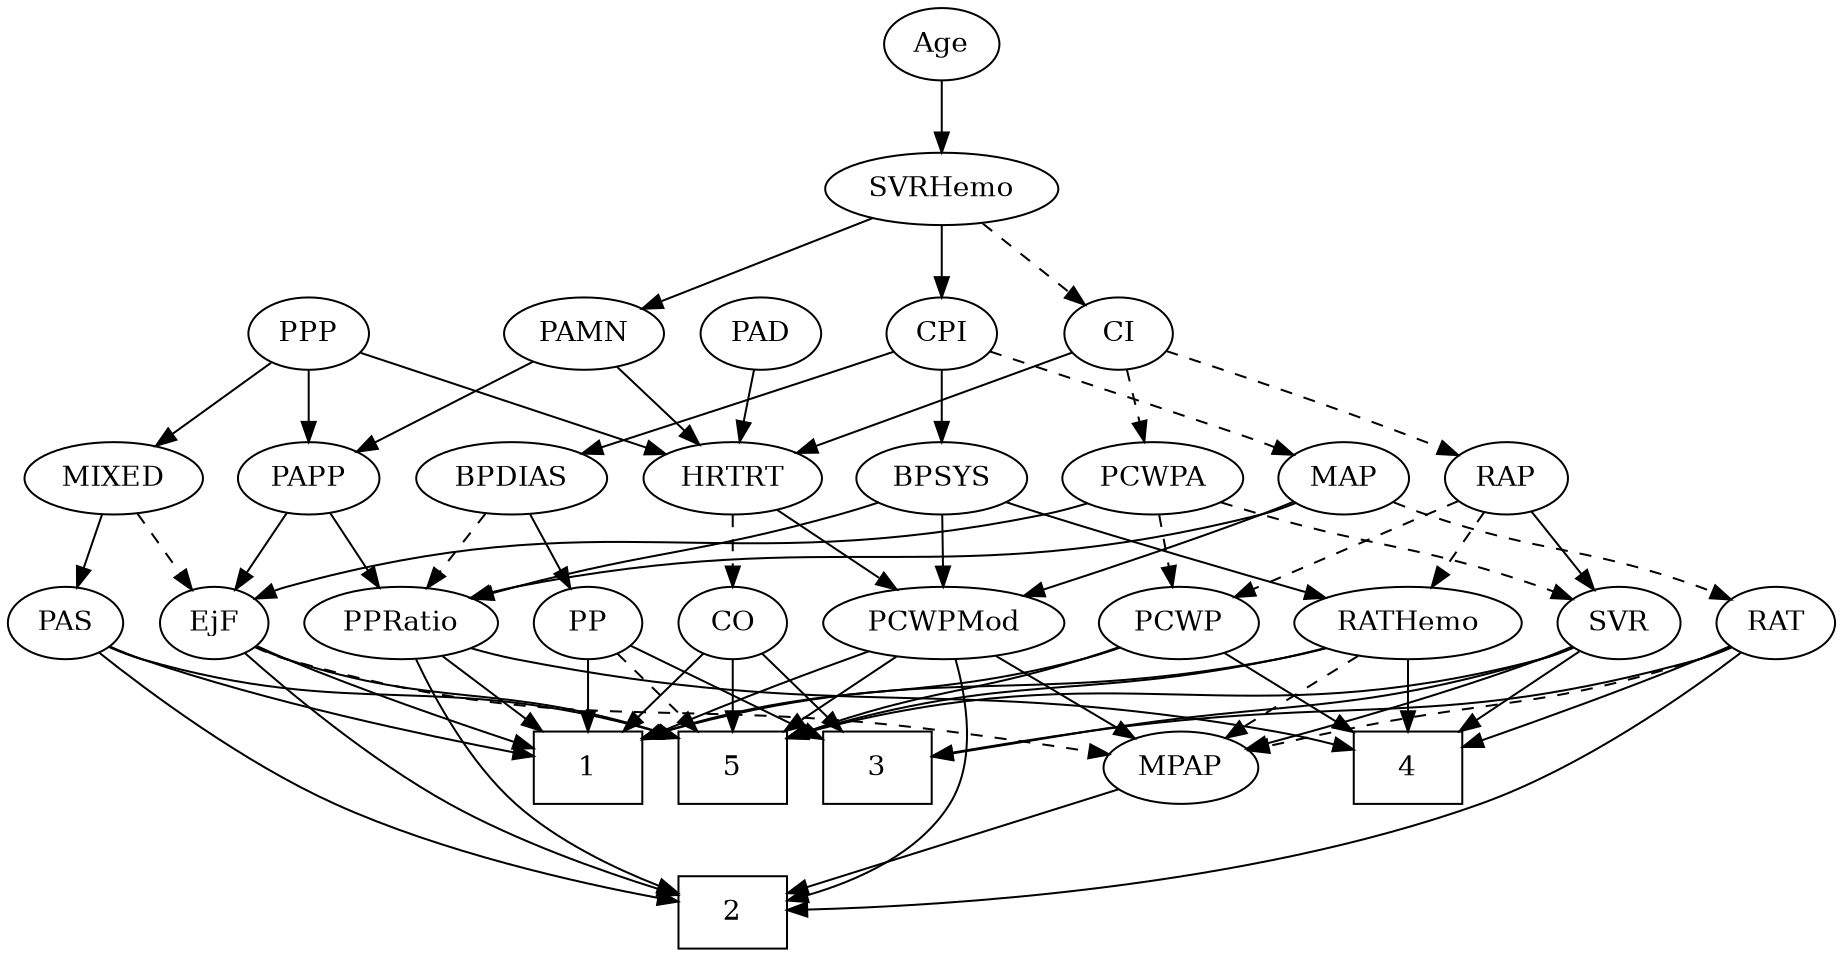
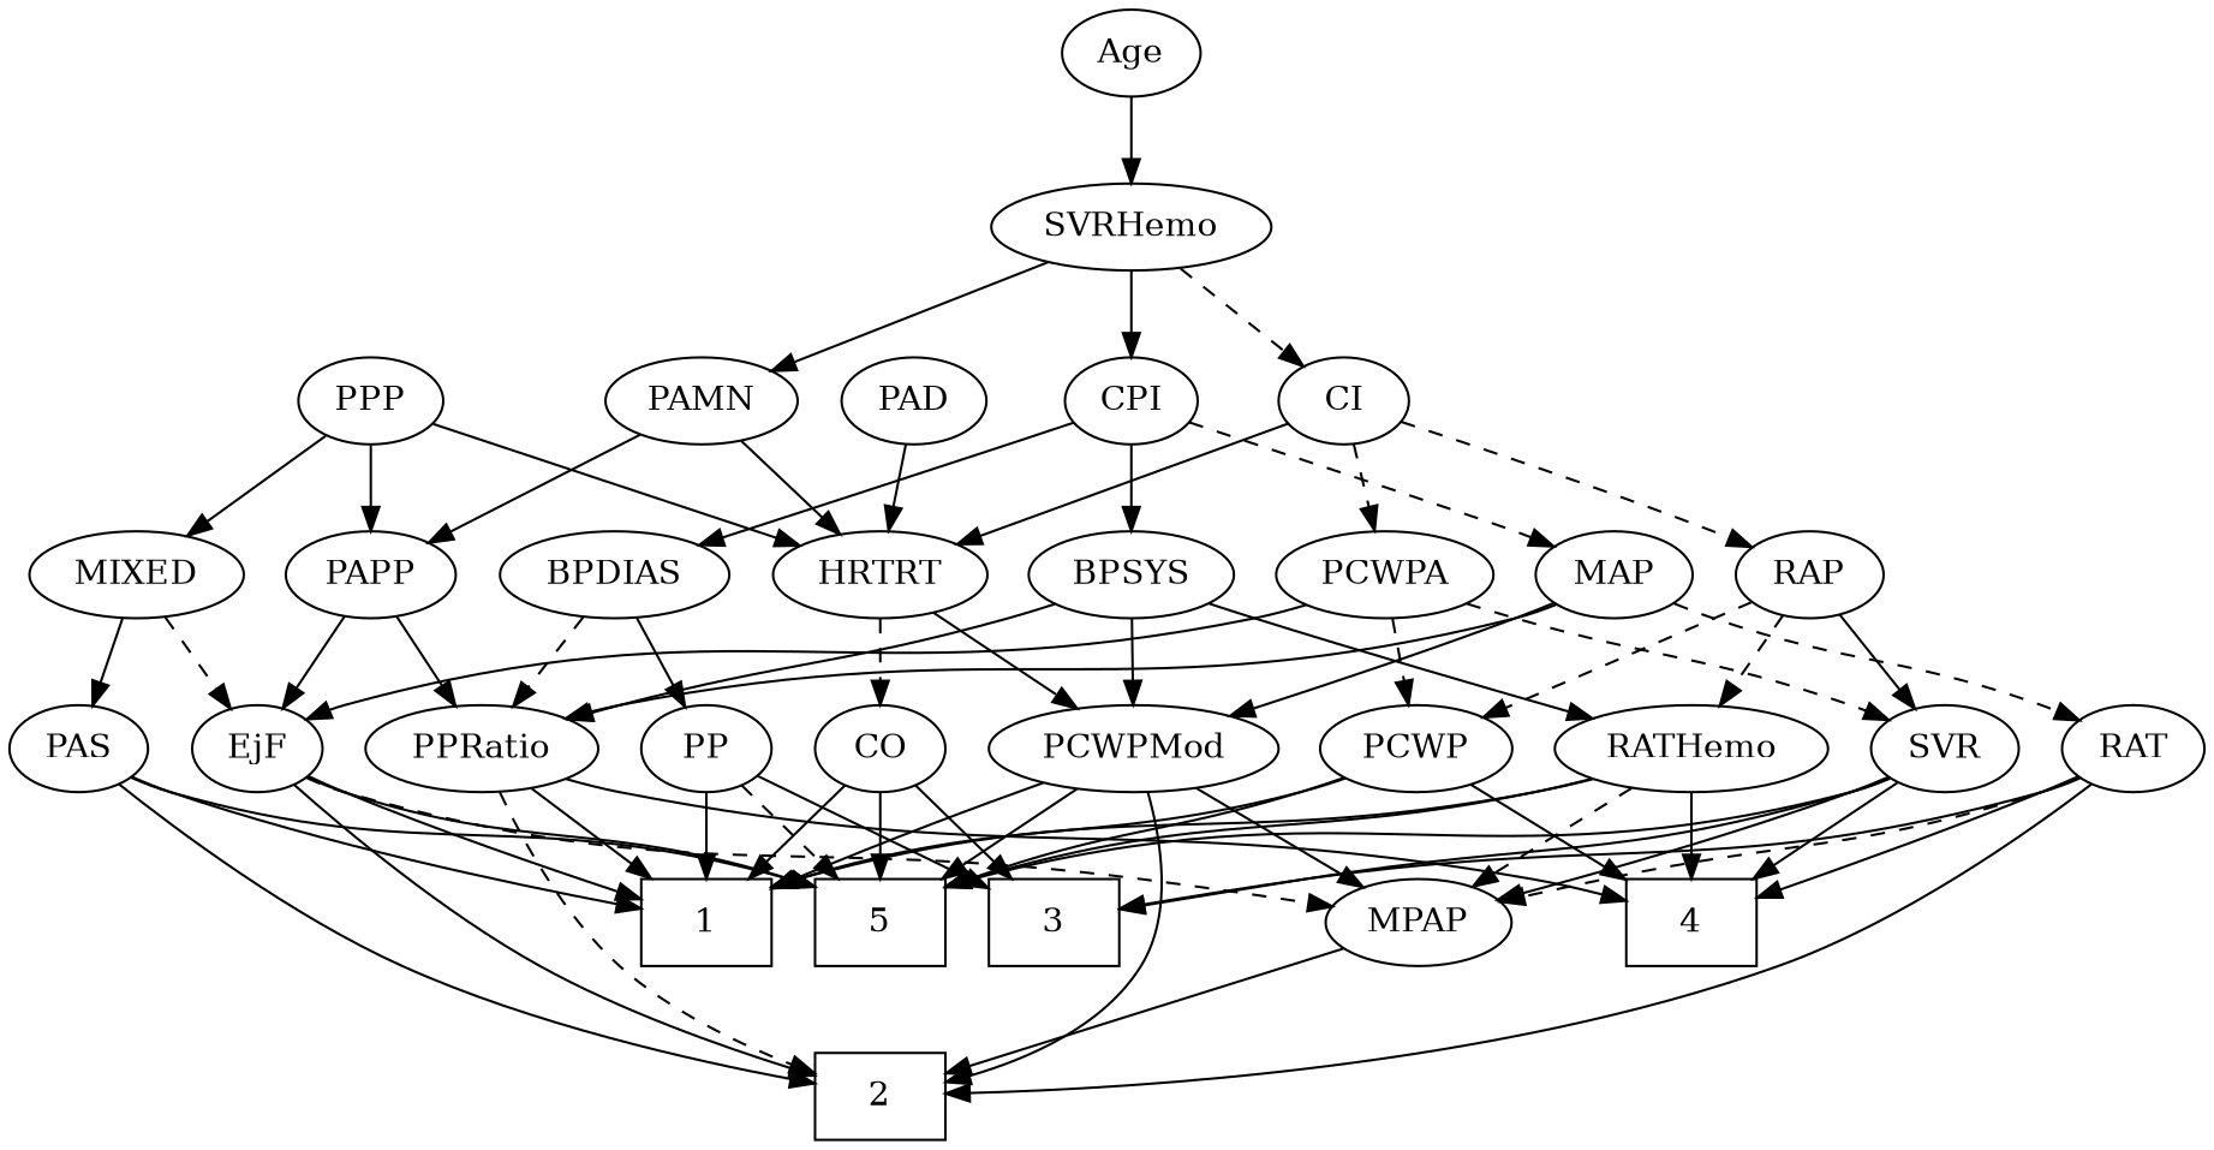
  strict digraph {
    edge [style=solid]
    1 [height=0.5 shape=box width=0.75]
    2 [height=0.5 shape=box width=0.75]
    3 [height=0.5 shape=box width=0.75]
    4 [height=0.5 shape=box width=0.75]
    5 [height=0.5 shape=box width=0.75]
    Age [height=0.5 width=0.75]
    SVRHemo [height=0.5 width=1.3902]
    PAMN [height=0.5 width=1.011]
    CPI [height=0.5 width=0.75]
    CI [height=0.5 width=0.75]
    PAD [height=0.5 width=0.79437]
    HRTRT [height=0.5 width=1.1013]
    PPP [height=0.5 width=0.75]
    MIXED [height=0.5 width=1.1193]
    PAPP [height=0.5 width=0.88464]
    BPSYS [height=0.5 width=1.0471]
    BPDIAS [height=0.5 width=1.1735]
    MAP [height=0.5 width=0.84854]
    RAP [height=0.5 width=0.77632]
    PCWPA [height=0.5 width=1.1555]
    EjF [height=0.5 width=0.75]
    MPAP [height=0.5 width=0.97491]
    RATHemo [height=0.5 width=1.3721]
    SVR [height=0.5 width=0.77632]
    PCWP [height=0.5 width=0.97491]
    PAS [height=0.5 width=0.75]
    PCWPMod [height=0.5 width=1.4443]
    PPRatio [height=0.5 width=1.1013]
    CO [height=0.5 width=0.75]
    PP [height=0.5 width=0.75]
    RAT [height=0.5 width=0.75827]
    Age -> SVRHemo
    SVRHemo -> PAMN
    SVRHemo -> CPI
    SVRHemo -> CI [style=dashed]
    PAMN -> HRTRT
    PAMN -> PAPP
    CPI -> BPSYS
    CPI -> BPDIAS
    CPI -> MAP [style=dashed]
    CI -> HRTRT
    CI -> RAP [style=dashed]
    CI -> PCWPA [style=dashed]
    PAD -> HRTRT
    HRTRT -> PCWPMod
    HRTRT -> CO [style=dashed]
    PPP -> HRTRT
    PPP -> MIXED
    PPP -> PAPP
    MIXED -> EjF [style=dashed]
    MIXED -> PAS
    PAPP -> EjF
    PAPP -> PPRatio
    BPSYS -> RATHemo
    BPSYS -> PCWPMod
    BPSYS -> PPRatio
    BPDIAS -> PPRatio [style=dashed]
    BPDIAS -> PP
    MAP -> PCWPMod
    MAP -> PPRatio
    MAP -> RAT [style=dashed]
    RAP -> RATHemo [style=dashed]
    RAP -> SVR
    RAP -> PCWP [style=dashed]
    PCWPA -> EjF
    PCWPA -> SVR [style=dashed]
    PCWPA -> PCWP [style=dashed]
    EjF -> 1
    EjF -> 2
    EjF -> 5
    EjF -> MPAP [style=dashed]
    MPAP -> 2
    RATHemo -> 1
    RATHemo -> 4
    RATHemo -> 5
    RATHemo -> MPAP [style=dashed]
    SVR -> 3
    SVR -> 4
    SVR -> 5
    SVR -> MPAP
    PCWP -> 1
    PCWP -> 4
    PCWP -> 5
    PAS -> 1
    PAS -> 2
    PAS -> 5
    PCWPMod -> 1
    PCWPMod -> 2
    PCWPMod -> 5
    PCWPMod -> MPAP
    PPRatio -> 1
-   PPRatio -> 2
+   PPRatio -> 2 [style=dashed]
    PPRatio -> 4
    CO -> 1
    CO -> 3
    CO -> 5
    PP -> 1
    PP -> 3
    PP -> 5 [style=dashed]
    RAT -> 2
    RAT -> 3
    RAT -> 4
    RAT -> MPAP [style=dashed]
  }
